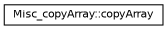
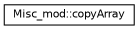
  digraph {
    rankdir=TB
-   n1 [color=black fillcolor=white fontname=Helvetica fontsize=10 height=0.2 label="Misc_copyArray::copyArray" shape=record style=filled width=0.4]
+   n1 [color=black fillcolor=white fontname=Helvetica fontsize=10 height=0.2 label="Misc_mod::copyArray" shape=record style=filled width=0.4]
  }
